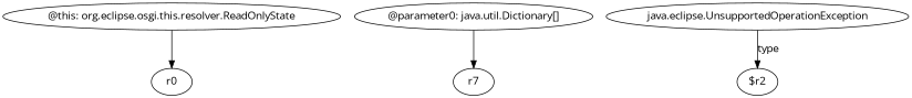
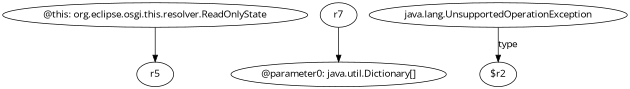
  digraph {
    fontname="Open Sans"
    node [fontname="Open Sans"]
    edge [fontname="Open Sans"]
    n1 [label="@this: org.eclipse.osgi.this.resolver.ReadOnlyState"]
-   n2 [label=r0]
+   n2 [label=r5]
    n3 [label="@parameter0: java.util.Dictionary[]"]
    n4 [label=r7]
-   n5 [label="java.eclipse.UnsupportedOperationException"]
+   n5 [label="java.lang.UnsupportedOperationException"]
    n6 [label="$r2"]
    n1 -> n2
-   n3 -> n4
+   n4 -> n3
    n5 -> n6 [label=type]
  }
